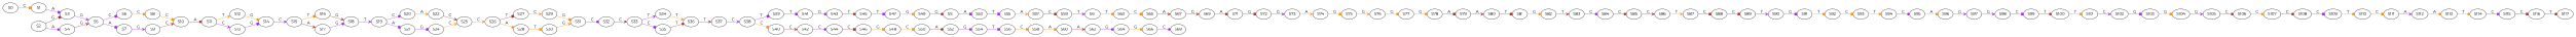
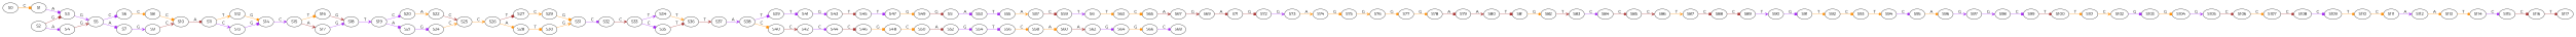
  strict digraph {
    fontname=Montserrat
    rankdir=LR
    node [fontname=Montserrat]
    edge [arrowhead=box color=darkorange fontname=Montserrat]
    S0
    S1
    S3
    S2
    S4
    S5
    S6
    S7
    S8
    S9
    S10
    S11
    S12
    S13
    S14
    S15
    S16
    S17
    S18
    S19
    S20
    S21
    S22
    S24
    S25
    S26
    S27
    S28
    S29
    S30
    S31
    S32
    S33
    S34
    S35
    S36
    S37
    S38
    S39
    S40
    S41
    S42
    S43
    S44
    S45
    S46
    S47
    S48
    S49
    S50
    S51
    S52
    S53
    S54
    S55
    S56
    S57
    S58
    S59
    S60
    S61
    S62
    S63
    S64
    S65
    S66
    S67
    S68
    S69
    S71
    S72
    S73
    S74
    S75
    S76
    S77
    S78
    S79
    S80
    S81
    S82
    S83
    S84
    S85
    S86
    S87
    S88
    S89
    S90
    S91
    S92
    S93
    S94
    S95
    S96
    S97
    S98
    S99
    S100
    S101
    S102
    S103
    S104
    S105
    S106
    S107
    S108
    S109
    S110
    S111
    S112
    S113
    S114
    S115
    S116
    S117
    S0 -> S1 [label=C]
    S1 -> S3 [color=purple label=A]
    S3 -> S5 [arrowhead=vee color=purple label=G]
    S2 -> S3 [color=brown label=G]
    S2 -> S4 [arrowhead=dot color=purple label=A]
    S4 -> S5 [arrowhead=vee color=brown label=G]
    S5 -> S6 [color=purple label=C]
    S5 -> S7 [color=purple label=A]
    S6 -> S8 [arrowhead=dot label=C]
    S7 -> S9 [arrowhead=vee color=purple label=G]
    S8 -> S10 [label=C]
    S9 -> S10 [arrowhead=vee color=brown label=C]
    S10 -> S11 [arrowhead=dot color=brown label=A]
    S11 -> S12 [arrowhead=vee label=T]
    S11 -> S13 [arrowhead=vee color=purple label=C]
    S12 -> S14 [arrowhead=dot label=G]
    S13 -> S14 [color=purple label=G]
    S14 -> S15 [arrowhead=vee color=purple label=C]
    S15 -> S16 [label=T]
    S15 -> S17 [arrowhead=vee color=brown label=A]
    S16 -> S18 [arrowhead=vee color=brown label=G]
    S17 -> S18 [arrowhead=dot color=purple label=G]
    S18 -> S19 [arrowhead=vee color=purple label=T]
    S19 -> S20 [arrowhead=dot color=purple label=C]
    S19 -> S21 [color=purple label=A]
    S20 -> S22 [arrowhead=vee label=A]
    S21 -> S24 [color=purple label=G]
    S22 -> S25 [arrowhead=vee color=brown label=C]
    S24 -> S25 [arrowhead=vee label=C]
    S25 -> S26 [arrowhead=vee label=C]
    S26 -> S27 [color=brown label=T]
    S26 -> S28 [arrowhead=dot label=A]
    S27 -> S29 [arrowhead=vee label=C]
    S28 -> S30 [label=T]
    S29 -> S31 [label=G]
    S30 -> S31 [arrowhead=vee label=G]
    S31 -> S32 [arrowhead=dot color=purple label=C]
    S32 -> S33 [arrowhead=vee color=brown label=C]
    S33 -> S34 [arrowhead=vee color=purple label=T]
    S33 -> S35 [color=purple label=C]
    S34 -> S36 [arrowhead=vee label=T]
    S35 -> S36 [arrowhead=dot color=brown label=T]
    S36 -> S37 [arrowhead=vee color=brown label=T]
-   S37 -> S38 [arrowhead=vee color=purple label=C]
+   S37 -> S38 [arrowhead=vee color=purple label=A]
    S38 -> S39 [color=purple label=T]
    S38 -> S40 [label=C]
    S39 -> S41 [color=purple label=T]
    S40 -> S42 [arrowhead=vee color=brown label=C]
    S41 -> S43 [arrowhead=dot color=purple label=G]
    S42 -> S44 [arrowhead=dot color=purple label=C]
    S43 -> S45 [arrowhead=dot color=brown label=T]
    S44 -> S46 [color=brown label=C]
    S45 -> S47 [color=purple label=T]
    S46 -> S48 [label=G]
    S47 -> S49 [arrowhead=dot label=G]
    S48 -> S50 [label=C]
    S49 -> S51 [arrowhead=dot color=brown label=G]
    S50 -> S52 [arrowhead=dot color=brown label=A]
    S51 -> S53 [color=purple label=A]
    S52 -> S54 [arrowhead=dot color=purple label=G]
    S53 -> S55 [color=purple label=T]
    S54 -> S56 [color=purple label=T]
    S55 -> S57 [arrowhead=vee label=A]
    S56 -> S58 [arrowhead=dot label=C]
    S57 -> S59 [color=brown label=C]
    S58 -> S60 [label=A]
    S59 -> S61 [arrowhead=vee color=purple label=T]
    S60 -> S62 [arrowhead=vee color=brown label=A]
    S61 -> S63 [arrowhead=dot label=T]
    S62 -> S64 [arrowhead=dot color=purple label=G]
    S63 -> S65 [label=C]
    S64 -> S66 [arrowhead=dot label=G]
    S65 -> S67 [arrowhead=vee color=brown label=A]
    S66 -> S68 [arrowhead=dot color=purple label=C]
    S67 -> S69 [arrowhead=vee color=brown label=G]
    S69 -> S71 [arrowhead=dot color=brown label=A]
    S71 -> S72 [color=brown label=G]
    S72 -> S73 [arrowhead=vee color=purple label=G]
    S73 -> S74 [arrowhead=vee label=A]
    S74 -> S75 [label=G]
    S75 -> S76 [arrowhead=vee label=G]
    S76 -> S77 [arrowhead=dot label=G]
    S77 -> S78 [arrowhead=dot label=G]
    S78 -> S79 [color=brown label=A]
    S79 -> S80 [arrowhead=vee color=brown label=A]
    S80 -> S81 [color=brown label=T]
    S81 -> S82 [arrowhead=dot label=G]
    S82 -> S83 [arrowhead=vee color=brown label=T]
    S83 -> S84 [arrowhead=dot color=purple label=C]
    S84 -> S85 [arrowhead=dot color=brown label=C]
    S85 -> S86 [arrowhead=vee color=brown label=C]
    S86 -> S87 [arrowhead=vee label=T]
    S87 -> S88 [color=brown label=C]
    S88 -> S89 [color=brown label=C]
    S89 -> S90 [arrowhead=vee color=purple label=T]
    S90 -> S91 [color=purple label=G]
    S91 -> S92 [arrowhead=dot label=T]
    S92 -> S93 [label=C]
    S93 -> S94 [arrowhead=dot label=T]
    S94 -> S95 [arrowhead=dot color=purple label=C]
    S95 -> S96 [arrowhead=dot label=A]
    S96 -> S97 [arrowhead=vee color=purple label=G]
    S97 -> S98 [arrowhead=vee color=purple label=G]
    S98 -> S99 [color=purple label=C]
    S99 -> S100 [arrowhead=dot color=brown label=T]
    S100 -> S101 [arrowhead=dot label=T]
-   S101 -> S102 [arrowhead=vee color=purple label=C]
+   S101 -> S102 [arrowhead=vee label=C]
    S102 -> S103 [color=purple label=G]
    S103 -> S104 [label=G]
    S104 -> S105 [arrowhead=vee color=purple label=G]
    S105 -> S106 [arrowhead=dot color=brown label=C]
    S106 -> S107 [arrowhead=dot label=C]
    S107 -> S108 [arrowhead=dot color=brown label=C]
    S108 -> S109 [color=purple label=C]
    S109 -> S110 [arrowhead=dot label=T]
    S110 -> S111 [label=C]
    S111 -> S112 [arrowhead=vee color=purple label=A]
    S112 -> S113 [arrowhead=dot label=A]
    S113 -> S114 [arrowhead=dot label=T]
    S114 -> S115 [arrowhead=dot color=purple label=C]
    S115 -> S116 [color=brown label=C]
    S116 -> S117 [arrowhead=dot color=brown label=T]
  }
